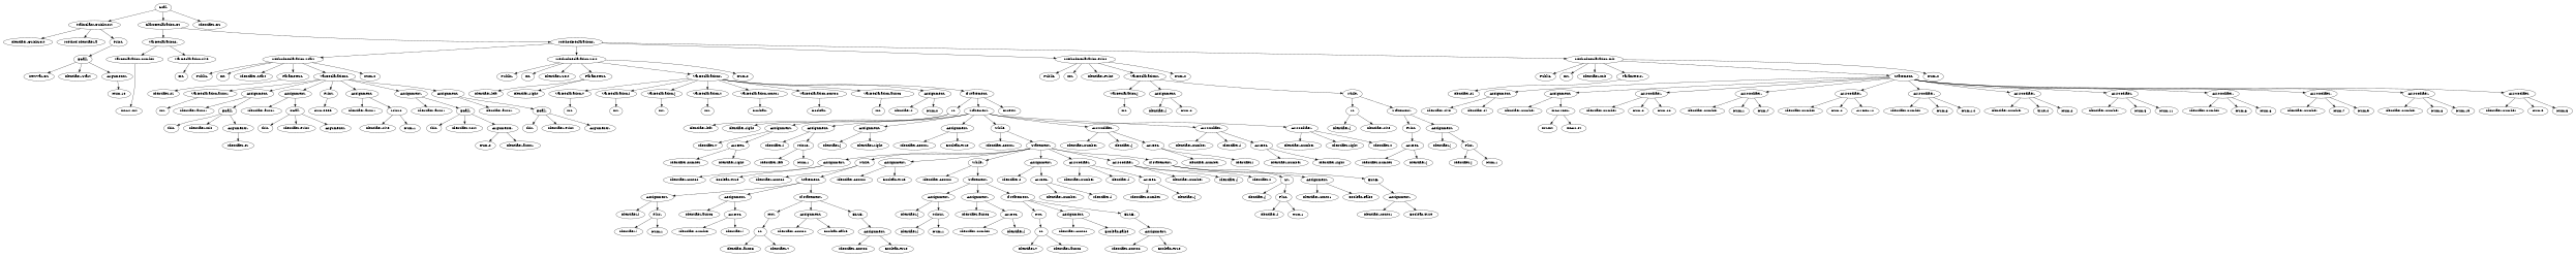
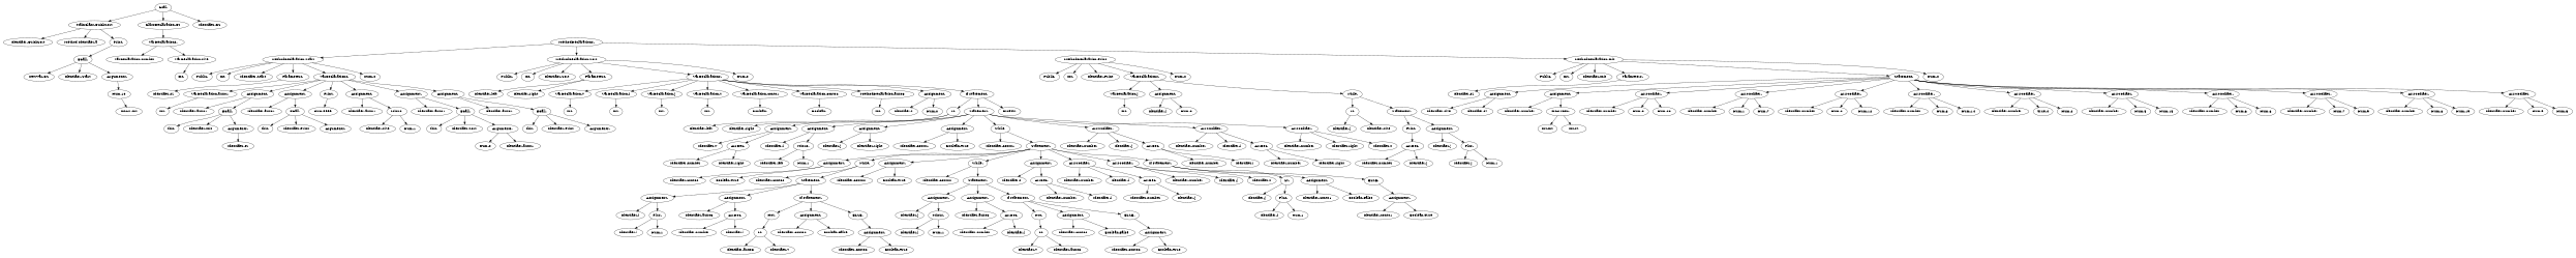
  digraph {
    n1 [label="Goal:"]
    n2 [label="MainClass:QuickSort"]
    n3 [label="ClassDeclaration:QS"]
    n4 [label="Identifier:QS"]
    n5 [label="Identifier:QuickSort"]
    n6 [label="Method Identifier:a"]
    n7 [label="Print:"]
    n8 [label="VarDeclarations:"]
    n9 [label="MethodDeclarations:"]
    n10 [label="FCall:"]
    n11 [label="NewVar:QS"]
    n12 [label="Identifier:Start"]
    n13 [label="Arguments:"]
    n14 [label="Num:10"]
    n15 [label="VarDeclaration:number"]
    n16 [label="VarDeclaration:size"]
    n17 [label="MethodDeclaration:Start"]
    n18 [label="MethodDeclaration:Sort"]
    n19 [label="MethodDeclaration:Print"]
    n20 [label="MethodDeclaration:Init"]
    n21 [label="IntArr:Int"]
    n22 [label="Int:"]
    n23 [label="Public:"]
    n24 [label="Int:"]
    n25 [label="Identifier:Start"]
    n26 [label="Parameters:"]
    n27 [label="VarDeclarations:"]
    n28 [label="Num:0"]
    n29 [label="Public:"]
    n30 [label="Int:"]
    n31 [label="Identifier:Sort"]
    n32 [label="Parameters:"]
    n33 [label="VarDeclarations:"]
    n34 [label="Num:0"]
    n35 [label="Public:"]
    n36 [label="Int:"]
    n37 [label="Identifier:Print"]
    n38 [label="VarDeclarations:"]
    n39 [label="Num:0"]
    n40 [label="Public:"]
    n41 [label="Int:"]
    n42 [label="Identifier:Init"]
    n43 [label="Parameters:"]
    n44 [label="Statement:"]
    n45 [label="Num:0"]
    n46 [label="Identifier:sz"]
    n47 [label="VarDeclaration:aux01"]
    n48 [label="Assignment:"]
    n49 [label="Assignment:"]
    n50 [label="Print:"]
    n51 [label="Assignment:"]
    n52 [label="Assignment:"]
    n53 [label="Assignment:"]
    n54 [label="Int:"]
    n55 [label="Identifier:aux01"]
    n56 [label="FCall:"]
    n57 [label="Identifier:aux01"]
    n58 [label="FCall:"]
    n59 [label="Num:9999"]
    n60 [label="Identifier:aux01"]
    n61 [label="Minus:"]
    n62 [label="Identifier:aux01"]
    n63 [label="FCall:"]
    n64 [label="Identifier:aux01"]
    n65 [label="FCall:"]
    n66 [label="this:"]
    n67 [label="Identifier:Init"]
    n68 [label="Arguments:"]
    n69 [label="Identifier:sz"]
    n70 [label="this:"]
    n71 [label="Identifier:Print"]
    n72 [label="Arguments:"]
    n73 [label="Identifier:size"]
    n74 [label="Num:1"]
    n75 [label="this:"]
    n76 [label="Identifier:Sort"]
    n77 [label="Arguments:"]
    n78 [label="Num:0"]
    n79 [label="Identifier:aux01"]
    n80 [label="this:"]
    n81 [label="Identifier:Print"]
    n82 [label="Arguments:"]
    n83 [label="Identifier:left"]
    n84 [label="Identifer:right"]
    n85 [label="VarDeclaration:v"]
    n86 [label="VarDeclaration:i"]
    n87 [label="VarDeclaration:j"]
    n88 [label="VarDeclaration:t"]
    n89 [label="VarDeclaration:cont01"]
    n90 [label="VarDeclaration:cont02"]
-   n91 [label="VarDeclaration:aux03"]
+   n91 [label="MethodDeclaration:aux03"]
    n92 [label="Assignment:"]
    n93 [label="If statement:"]
    n94 [label="Int:"]
    n95 [label="Int:"]
    n96 [label="Int:"]
    n97 [label="Int:"]
    n98 [label="Boolean:"]
    n99 [label="Boolean:"]
    n100 [label="Int:"]
    n101 [label="Identifier:t"]
    n102 [label="Num:0"]
    n103 [label="Lt:"]
    n104 [label="Statement:"]
    n105 [label="EMPTY:"]
    n106 [label="Identifier:left"]
    n107 [label="Identifier:right"]
    n108 [label="Assignment:"]
    n109 [label="Assignment:"]
    n110 [label="Assignment:"]
    n111 [label="Assignment:"]
    n112 [label="While:"]
    n113 [label="ArrModifier:"]
    n114 [label="ArrModifier:"]
    n115 [label="ArrModifier:"]
    n116 [label="Identifier:v"]
    n117 [label="ArrDec:"]
    n118 [label="Identifier:i"]
    n119 [label="Minus:"]
    n120 [label="Identifier:j"]
    n121 [label="Identifier:right"]
    n122 [label="Identifier:cont01"]
    n123 [label="Boolean:True"]
    n124 [label="Identifier:cont01"]
    n125 [label="Statement:"]
    n126 [label="Identifier:number"]
    n127 [label="Identifier:j"]
    n128 [label="ArrDec:"]
    n129 [label="Identifier:number"]
    n130 [label="Identifier:i"]
    n131 [label="ArrDec:"]
    n132 [label="Identifier:number"]
    n133 [label="Identifier:right"]
    n134 [label="Identifier:t"]
    n135 [label="Identifier:number"]
    n136 [label="Identifier:right"]
    n137 [label="Identifier:left"]
    n138 [label="Num:1"]
    n139 [label="Assignment:"]
    n140 [label="While:"]
    n141 [label="Assignment:"]
    n142 [label="While:"]
    n143 [label="Assignment:"]
    n144 [label="ArrModifier:"]
    n145 [label="ArrModifier:"]
    n146 [label="If statement:"]
    n147 [label="Identifier:cont02"]
    n148 [label="Boolean:True"]
    n149 [label="Identifier:cont02"]
    n150 [label="Statement:"]
    n151 [label="Identifier:cont02"]
    n152 [label="Boolean:True"]
    n153 [label="Identifier:cont02"]
    n154 [label="Statement:"]
    n155 [label="Identifier:t"]
    n156 [label="ArrDec:"]
    n157 [label="Identifier:number"]
    n158 [label="Identifier:i"]
    n159 [label="ArrDec:"]
    n160 [label="Identifier:number"]
    n161 [label="Identifier:j"]
    n162 [label="Identifier:t"]
    n163 [label="Lt:"]
    n164 [label="Assignment:"]
    n165 [label="ELSE:"]
    n166 [label="Assignment:"]
    n167 [label="Assignment:"]
    n168 [label="If statement:"]
    n169 [label="Identifier:i"]
    n170 [label="Plus:"]
    n171 [label="Identifier:aux03"]
    n172 [label="ArrDec:"]
    n173 [label="Not:"]
    n174 [label="Assignment:"]
    n175 [label="ELSE:"]
    n176 [label="Identifier:i"]
    n177 [label="Num:1"]
    n178 [label="Identifier:number"]
    n179 [label="Identifier:i"]
    n180 [label="Lt:"]
    n181 [label="Identifier:cont02"]
    n182 [label="Boolean:False"]
    n183 [label="Assignment:"]
    n184 [label="Identifier:aux03"]
    n185 [label="Identifier:v"]
    n186 [label="Identifier:cont02"]
    n187 [label="Boolean:True"]
    n188 [label="Assignment:"]
    n189 [label="Assignment:"]
    n190 [label="If statement:"]
    n191 [label="Identifier:j"]
    n192 [label="Minus:"]
    n193 [label="Identifier:aux03"]
    n194 [label="ArrDec:"]
    n195 [label="Not:"]
    n196 [label="Assignment:"]
    n197 [label="ELSE:"]
    n198 [label="Identifier:j"]
    n199 [label="Num:1"]
    n200 [label="Identifier:number"]
    n201 [label="Identifier:j"]
    n202 [label="Lt:"]
    n203 [label="Identifier:cont02"]
    n204 [label="Boolean:False"]
    n205 [label="Assignment:"]
    n206 [label="Identifier:v"]
    n207 [label="Identifier:aux03"]
    n208 [label="Identifier:cont02"]
    n209 [label="Boolean:True"]
    n210 [label="Identifier:number"]
    n211 [label="Identifier:i"]
    n212 [label="Identifier:number"]
    n213 [label="Identifier:j"]
    n214 [label="Identifier:j"]
    n215 [label="Plus:"]
    n216 [label="Identifier:cont01"]
    n217 [label="Boolean:False"]
    n218 [label="Assignment:"]
    n219 [label="Identifier:i"]
    n220 [label="Num:1"]
    n221 [label="Identifier:cont01"]
    n222 [label="Boolean:True"]
    n223 [label="Identifier:number"]
    n224 [label="Identifier:i"]
    n225 [label="Identifier:number"]
    n226 [label="Identifier:right"]
    n227 [label="VarDeclaration:j"]
    n228 [label="Assignment:"]
    n229 [label="While:"]
    n230 [label="Int:"]
    n231 [label="Identifier:j"]
    n232 [label="Num:0"]
    n233 [label="Lt:"]
    n234 [label="Statement:"]
    n235 [label="Identifier:j"]
    n236 [label="Identifier:size"]
    n237 [label="Print:"]
    n238 [label="Assignment:"]
    n239 [label="ArrDec:"]
    n240 [label="Identifier:j"]
    n241 [label="Plus:"]
    n242 [label="Identifier:number"]
    n243 [label="Identifier:j"]
    n244 [label="Identifier:j"]
    n245 [label="Num:1"]
    n246 [label="Identifier:sz"]
    n247 [label="Assignment:"]
    n248 [label="Assignment:"]
    n249 [label="ArrModifier:"]
    n250 [label="ArrModifier:"]
    n251 [label="ArrModifier:"]
    n252 [label="ArrModifier:"]
    n253 [label="ArrModifier:"]
    n254 [label="ArrModifier:"]
    n255 [label="ArrModifier:"]
    n256 [label="ArrModifier:"]
    n257 [label="ArrModifier:"]
    n258 [label="ArrModifier:"]
    n259 [label="Identifier:size"]
    n260 [label="Identifier:sz"]
    n261 [label="Identifier:number"]
    n262 [label="IntArrDec:"]
    n263 [label="Identifier:number"]
    n264 [label="Num:0"]
    n265 [label="Num:20"]
    n266 [label="Identifier:number"]
    n267 [label="Num:1"]
    n268 [label="Num:7"]
    n269 [label="Identifier:number"]
    n270 [label="Num:2"]
-   n271 [label="ArrDec:12"]
+   n271 [label="Num:12"]
    n272 [label="Identifier:number"]
    n273 [label="Num:3"]
    n274 [label="Num:14"]
    n275 [label="Identifier:number"]
    n276 [label="True:4"]
    n277 [label="Num:2"]
    n278 [label="Identifier:number"]
    n279 [label="Num:5"]
-   n280 [label="Num:11"]
+   n280 [label="Num:15"]
    n281 [label="Identifier:number"]
    n282 [label="Num:6"]
    n283 [label="Num:6"]
    n284 [label="Identifier:number"]
    n285 [label="Num:7"]
    n286 [label="Num:9"]
    n287 [label="Identifier:number"]
    n288 [label="Num:8"]
    n289 [label="Num:19"]
    n290 [label="Identifier:number"]
    n291 [label="Num:9"]
    n292 [label="Num:5"]
    n293 [label="Int:Int"]
-   n294 [label="IntArr:sz"]
+   n294 [label="Int:sz"]
    n1 -> n2
    n1 -> n3
    n1 -> n4
    n2 -> n5
    n2 -> n6
    n2 -> n7
    n3 -> n8
-   n3 -> n9
    n7 -> n10
    n8 -> n15
    n8 -> n16
    n9 -> n17
    n9 -> n18
-   n9 -> n19
    n9 -> n20
    n10 -> n11
    n10 -> n12
    n10 -> n13
    n13 -> n14
-   n15 -> n21
+   n14 -> n21
    n16 -> n22
    n17 -> n23
    n17 -> n24
    n17 -> n25
    n17 -> n26
    n17 -> n27
    n17 -> n28
    n18 -> n29
    n18 -> n30
    n18 -> n31
    n18 -> n32
    n18 -> n33
    n18 -> n34
    n19 -> n35
    n19 -> n36
    n19 -> n37
    n19 -> n38
    n19 -> n39
    n20 -> n40
    n20 -> n41
    n20 -> n42
    n20 -> n43
    n20 -> n44
    n20 -> n45
    n26 -> n46
    n27 -> n47
    n27 -> n48
    n27 -> n49
    n27 -> n50
    n27 -> n51
    n27 -> n52
    n27 -> n53
    n32 -> n83
    n32 -> n84
    n33 -> n85
    n33 -> n86
    n33 -> n87
    n33 -> n88
    n33 -> n89
    n33 -> n90
    n33 -> n91
    n33 -> n92
    n33 -> n93
    n38 -> n227
    n38 -> n228
    n38 -> n229
    n43 -> n246
    n44 -> n247
    n44 -> n248
    n44 -> n249
    n44 -> n250
    n44 -> n251
    n44 -> n252
    n44 -> n253
    n44 -> n254
    n44 -> n255
    n44 -> n256
    n44 -> n257
    n44 -> n258
    n47 -> n54
    n48 -> n55
    n48 -> n56
    n49 -> n57
    n49 -> n58
    n50 -> n59
    n51 -> n60
    n51 -> n61
    n52 -> n62
    n52 -> n63
    n53 -> n64
    n53 -> n65
    n56 -> n66
    n56 -> n67
    n56 -> n68
    n58 -> n70
    n58 -> n71
    n58 -> n72
    n61 -> n73
    n61 -> n74
    n63 -> n75
    n63 -> n76
    n63 -> n77
    n65 -> n80
    n65 -> n81
    n65 -> n82
    n68 -> n69
    n77 -> n78
    n77 -> n79
    n85 -> n94
    n86 -> n95
    n87 -> n96
    n88 -> n97
    n89 -> n98
    n90 -> n99
    n91 -> n100
    n92 -> n101
    n92 -> n102
    n93 -> n103
    n93 -> n104
    n93 -> n105
    n103 -> n106
    n103 -> n107
    n104 -> n108
    n104 -> n109
    n104 -> n110
    n104 -> n111
    n104 -> n112
    n104 -> n113
    n104 -> n114
    n104 -> n115
    n108 -> n116
    n108 -> n117
    n109 -> n118
    n109 -> n119
    n110 -> n120
    n110 -> n121
    n111 -> n122
    n111 -> n123
    n112 -> n124
    n112 -> n125
    n113 -> n126
    n113 -> n127
    n113 -> n128
    n114 -> n129
    n114 -> n130
    n114 -> n131
    n115 -> n132
    n115 -> n133
    n115 -> n134
    n117 -> n135
    n117 -> n136
    n119 -> n137
    n119 -> n138
    n125 -> n139
    n125 -> n140
    n125 -> n141
    n125 -> n142
    n125 -> n143
    n125 -> n144
    n125 -> n145
    n125 -> n146
    n128 -> n223
    n128 -> n224
    n131 -> n225
    n131 -> n226
    n139 -> n147
    n139 -> n148
    n140 -> n149
    n140 -> n150
    n141 -> n151
    n141 -> n152
    n142 -> n153
    n142 -> n154
    n143 -> n155
    n143 -> n156
    n144 -> n157
    n144 -> n158
    n144 -> n159
    n145 -> n160
    n145 -> n161
    n145 -> n162
    n146 -> n163
    n146 -> n164
    n146 -> n165
    n150 -> n166
    n150 -> n167
    n150 -> n168
    n154 -> n188
    n154 -> n189
    n154 -> n190
    n156 -> n210
    n156 -> n211
    n159 -> n212
    n159 -> n213
    n163 -> n214
    n163 -> n215
    n164 -> n216
    n164 -> n217
    n165 -> n218
    n166 -> n169
    n166 -> n170
    n167 -> n171
    n167 -> n172
    n168 -> n173
    n168 -> n174
    n168 -> n175
    n170 -> n176
    n170 -> n177
    n172 -> n178
    n172 -> n179
    n173 -> n180
    n174 -> n181
    n174 -> n182
    n175 -> n183
    n180 -> n184
    n180 -> n185
    n183 -> n186
    n183 -> n187
    n188 -> n191
    n188 -> n192
    n189 -> n193
    n189 -> n194
    n190 -> n195
    n190 -> n196
    n190 -> n197
    n192 -> n198
    n192 -> n199
    n194 -> n200
    n194 -> n201
    n195 -> n202
    n196 -> n203
    n196 -> n204
    n197 -> n205
    n202 -> n206
    n202 -> n207
    n205 -> n208
    n205 -> n209
    n215 -> n219
    n215 -> n220
    n218 -> n221
    n218 -> n222
    n227 -> n230
    n228 -> n231
    n228 -> n232
    n229 -> n233
    n229 -> n234
    n233 -> n235
    n233 -> n236
    n234 -> n237
    n234 -> n238
    n237 -> n239
    n238 -> n240
    n238 -> n241
    n239 -> n242
    n239 -> n243
    n241 -> n244
    n241 -> n245
    n247 -> n259
    n247 -> n260
    n248 -> n261
    n248 -> n262
    n249 -> n263
    n249 -> n264
    n249 -> n265
    n250 -> n266
    n250 -> n267
    n250 -> n268
    n251 -> n269
    n251 -> n270
    n251 -> n271
    n252 -> n272
    n252 -> n273
    n252 -> n274
    n253 -> n275
    n253 -> n276
    n253 -> n277
    n254 -> n278
    n254 -> n279
    n254 -> n280
    n255 -> n281
    n255 -> n282
    n255 -> n283
    n256 -> n284
    n256 -> n285
    n256 -> n286
    n257 -> n287
    n257 -> n288
    n257 -> n289
    n258 -> n290
    n258 -> n291
    n258 -> n292
    n262 -> n293
    n262 -> n294
  }
